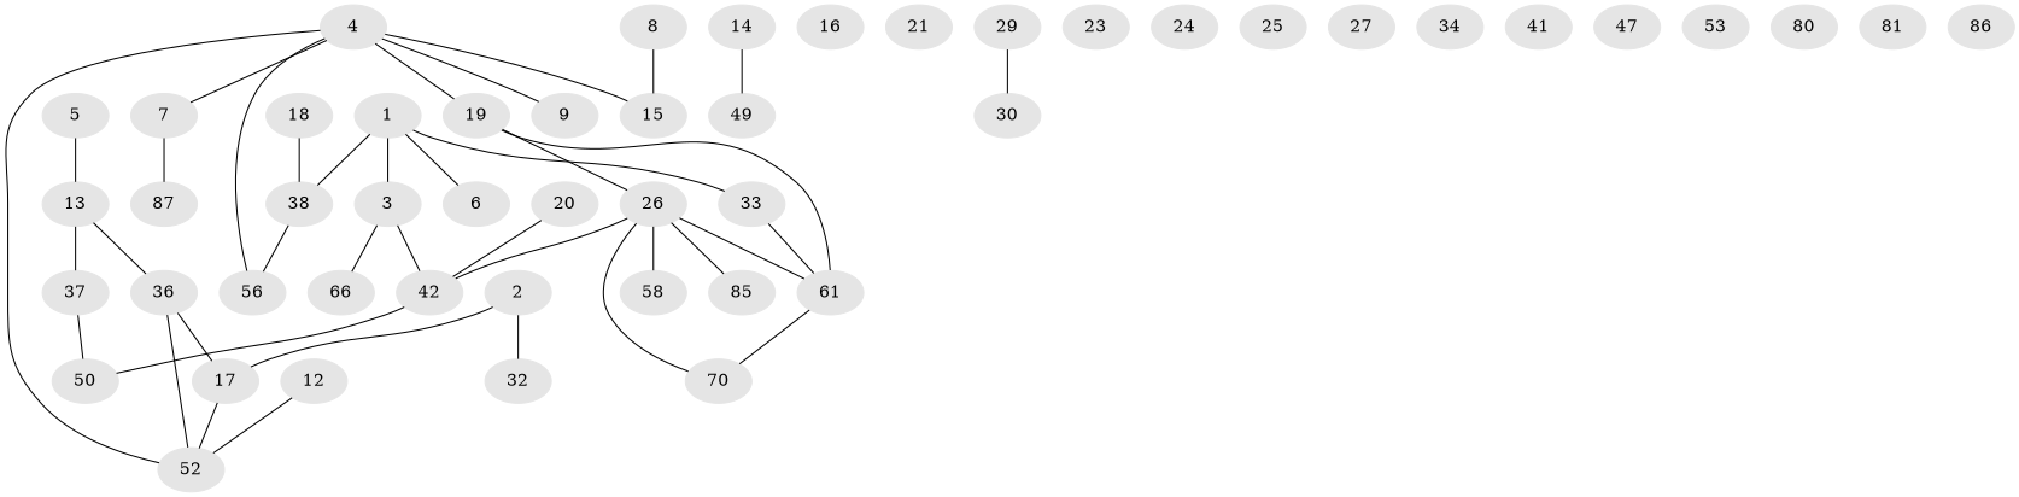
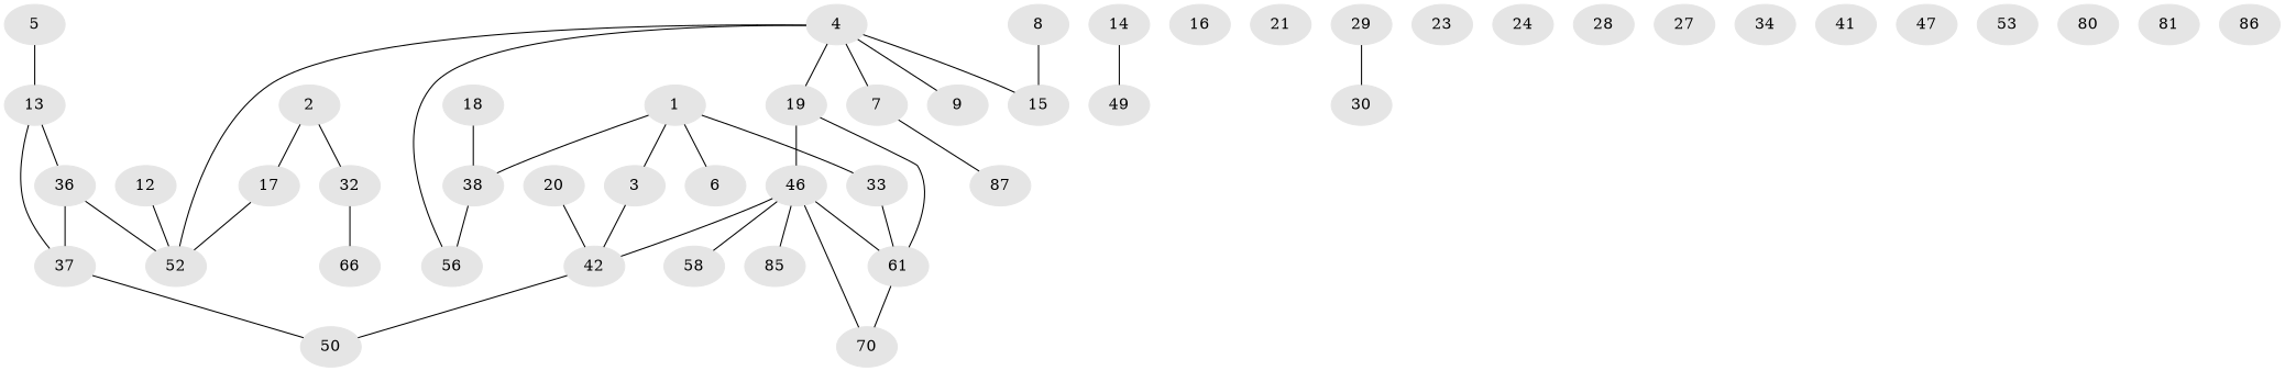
  graph {
    node [color=gray90 style=filled]
    1 [super="+78+79+11"]
    3 [super="+10"]
    6
    33
    38
    n6 [label=42 super="+44"]
    66
    61 [super="+62+71"]
    56
    2 [super="+63+42"]
    17 [super="+60"]
    32 [super="+43"]
    52 [super="+74+68"]
    50 [super="+69"]
    4 [super="+31+35"]
    7 [super="+51"]
    9
    15
    19
    n20 [label=87]
-   26 [super="+54"]
+   26 [super="+54" label=46]
    58 [super="+75+67"]
    70 [super="+72"]
    5 [super="+46"]
    13 [super="+77+28"]
    36
    37
    8 [super="+48"]
    12
    14
    49
    16
    18
    85
    20
    21
    30 [super="+45"]
    23
    24
-   25
+   25 [label=28]
    27
    29
    34
    41
    47
    53
    80
    81
    86
    1 -- 3
    1 -- 6
    1 -- 33
    1 -- 38
    3 -- n6
-   3 -- 66
+   32 -- 66
    33 -- 61
    38 -- 56
    n6 -- 50
    61 -- 70
    2 -- 17
    2 -- 32
    17 -- 52
    4 -- 56
    4 -- 52
    4 -- 7
    4 -- 9
    4 -- 15
    4 -- 19
    7 -- n20
    19 -- 61
    19 -- 26
    26 -- n6
    26 -- 61
    26 -- 58
    26 -- 70
    26 -- 85
    5 -- 13
    13 -- 36
    13 -- 37
    36 -- 52
-   36 -- 17
+   36 -- 37
    37 -- 50
    8 -- 15
    12 -- 52
    14 -- 49
    18 -- 38
    20 -- n6
    29 -- 30
  }
